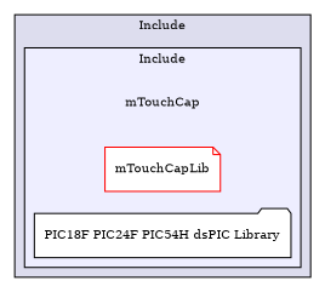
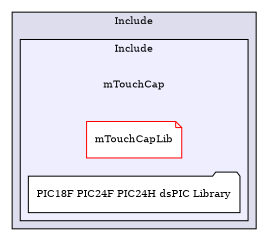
  digraph {
    compound=true
    rankdir=LR
    fontname="DejaVu Serif"
    node [fontname="DejaVu Serif" fontsize=10 fillcolor=white style=filled]
    n1 [label=mTouchCap shape=plaintext color=teal fillcolor="" style=""]
    n2 [color=red label=mTouchCapLib shape=note]
-   n3 [color=black label="PIC18F PIC24F PIC54H dsPIC Library" shape=folder]
+   n3 [color=black label="PIC18F PIC24F PIC24H dsPIC Library" shape=folder]
    subgraph cluster_1 {
      bgcolor="#ddddee"
      fontsize=10
      label=Include
      pencolor=black
      subgraph cluster_2 {
        bgcolor="#eeeeff"
        fontsize=10
        pencolor=black
        n1
        n2
        n3
      }
    }
  }
